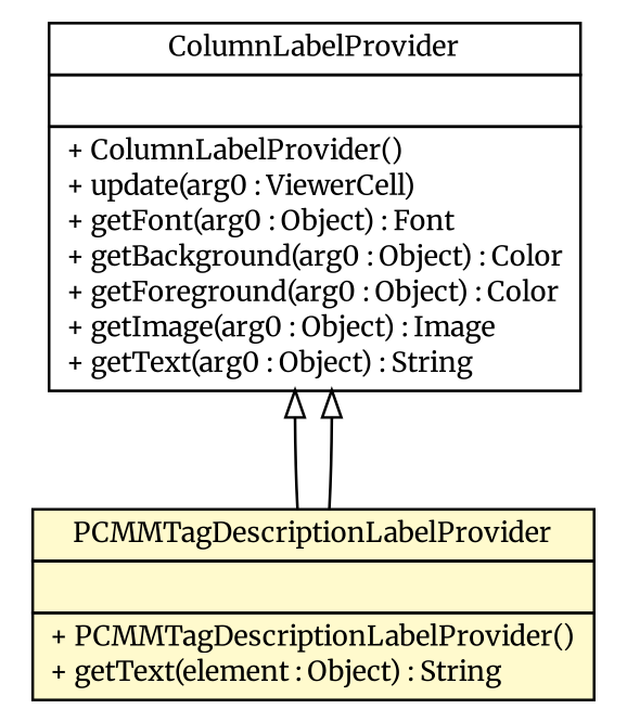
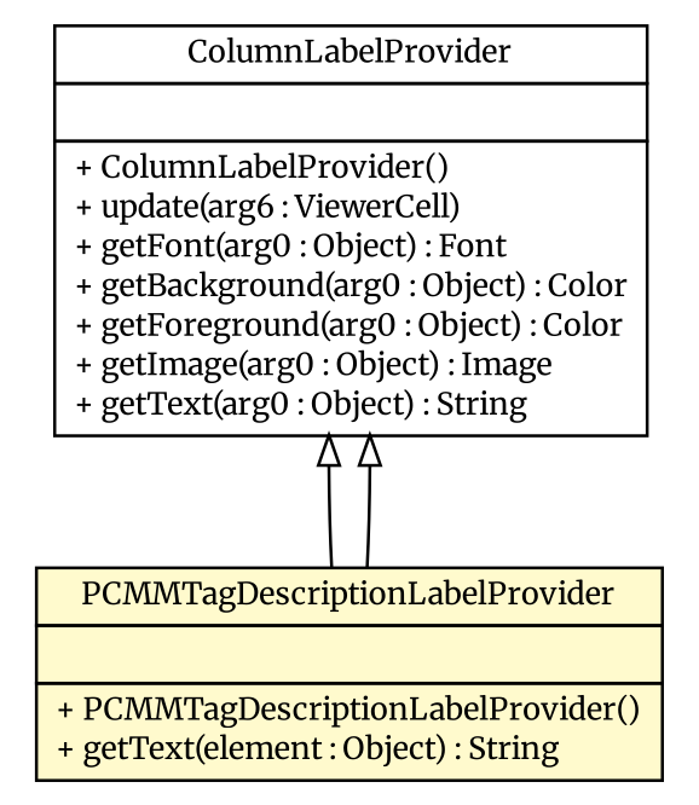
  digraph {
    nodesep=0.25
    ranksep=0.5
    fontname=Merriweather
    node [fontcolor=black fontname=Merriweather fontsize=10.0 shape=plaintext]
    edge [arrowtail=empty dir=back fontname=Merriweather fontsize=10 headport=p labelfontname=arial labelfontsize=10 tailport=p]
    n1 [label=<<table title="gov.sandia.cf.parts.ui.pcmm.editors.PCMMTagDescriptionLabelProvider" border="0" cellborder="1" cellspacing="0" cellpadding="2" port="p" bgcolor="lemonChiffon" href="./PCMMTagDescriptionLabelProvider.html"> 		<tr><td><table border="0" cellspacing="0" cellpadding="1"> <tr><td align="center" balign="center"> PCMMTagDescriptionLabelProvider </td></tr> 		</table></td></tr> 		<tr><td><table border="0" cellspacing="0" cellpadding="1"> <tr><td align="left" balign="left">  </td></tr> 		</table></td></tr> 		<tr><td><table border="0" cellspacing="0" cellpadding="1"> <tr><td align="left" balign="left"> + PCMMTagDescriptionLabelProvider() </td></tr> <tr><td align="left" balign="left"> + getText(element : Object) : String </td></tr> 		</table></td></tr> 		</table>>]
-   n2 [label=<<table title="org.eclipse.jface.viewers.ColumnLabelProvider" border="0" cellborder="1" cellspacing="0" cellpadding="2" port="p" href="http://java.sun.com/j2se/1.4.2/docs/api/org/eclipse/jface/viewers/ColumnLabelProvider.html"> 		<tr><td><table border="0" cellspacing="0" cellpadding="1"> <tr><td align="center" balign="center"> ColumnLabelProvider </td></tr> 		</table></td></tr> 		<tr><td><table border="0" cellspacing="0" cellpadding="1"> <tr><td align="left" balign="left">  </td></tr> 		</table></td></tr> 		<tr><td><table border="0" cellspacing="0" cellpadding="1"> <tr><td align="left" balign="left"> + ColumnLabelProvider() </td></tr> <tr><td align="left" balign="left"> + update(arg0 : ViewerCell) </td></tr> <tr><td align="left" balign="left"> + getFont(arg0 : Object) : Font </td></tr> <tr><td align="left" balign="left"> + getBackground(arg0 : Object) : Color </td></tr> <tr><td align="left" balign="left"> + getForeground(arg0 : Object) : Color </td></tr> <tr><td align="left" balign="left"> + getImage(arg0 : Object) : Image </td></tr> <tr><td align="left" balign="left"> + getText(arg0 : Object) : String </td></tr> 		</table></td></tr> 		</table>>]
+   n2 [label=<<table title="org.eclipse.jface.viewers.ColumnLabelProvider" border="0" cellborder="1" cellspacing="0" cellpadding="2" port="p" href="http://java.sun.com/j2se/1.4.2/docs/api/org/eclipse/jface/viewers/ColumnLabelProvider.html"> 		<tr><td><table border="0" cellspacing="0" cellpadding="1"> <tr><td align="center" balign="center"> ColumnLabelProvider </td></tr> 		</table></td></tr> 		<tr><td><table border="0" cellspacing="0" cellpadding="1"> <tr><td align="left" balign="left">  </td></tr> 		</table></td></tr> 		<tr><td><table border="0" cellspacing="0" cellpadding="1"> <tr><td align="left" balign="left"> + ColumnLabelProvider() </td></tr> <tr><td align="left" balign="left"> + update(arg6 : ViewerCell) </td></tr> <tr><td align="left" balign="left"> + getFont(arg0 : Object) : Font </td></tr> <tr><td align="left" balign="left"> + getBackground(arg0 : Object) : Color </td></tr> <tr><td align="left" balign="left"> + getForeground(arg0 : Object) : Color </td></tr> <tr><td align="left" balign="left"> + getImage(arg0 : Object) : Image </td></tr> <tr><td align="left" balign="left"> + getText(arg0 : Object) : String </td></tr> 		</table></td></tr> 		</table>>]
    n2 -> n1
    n2 -> n1
  }
